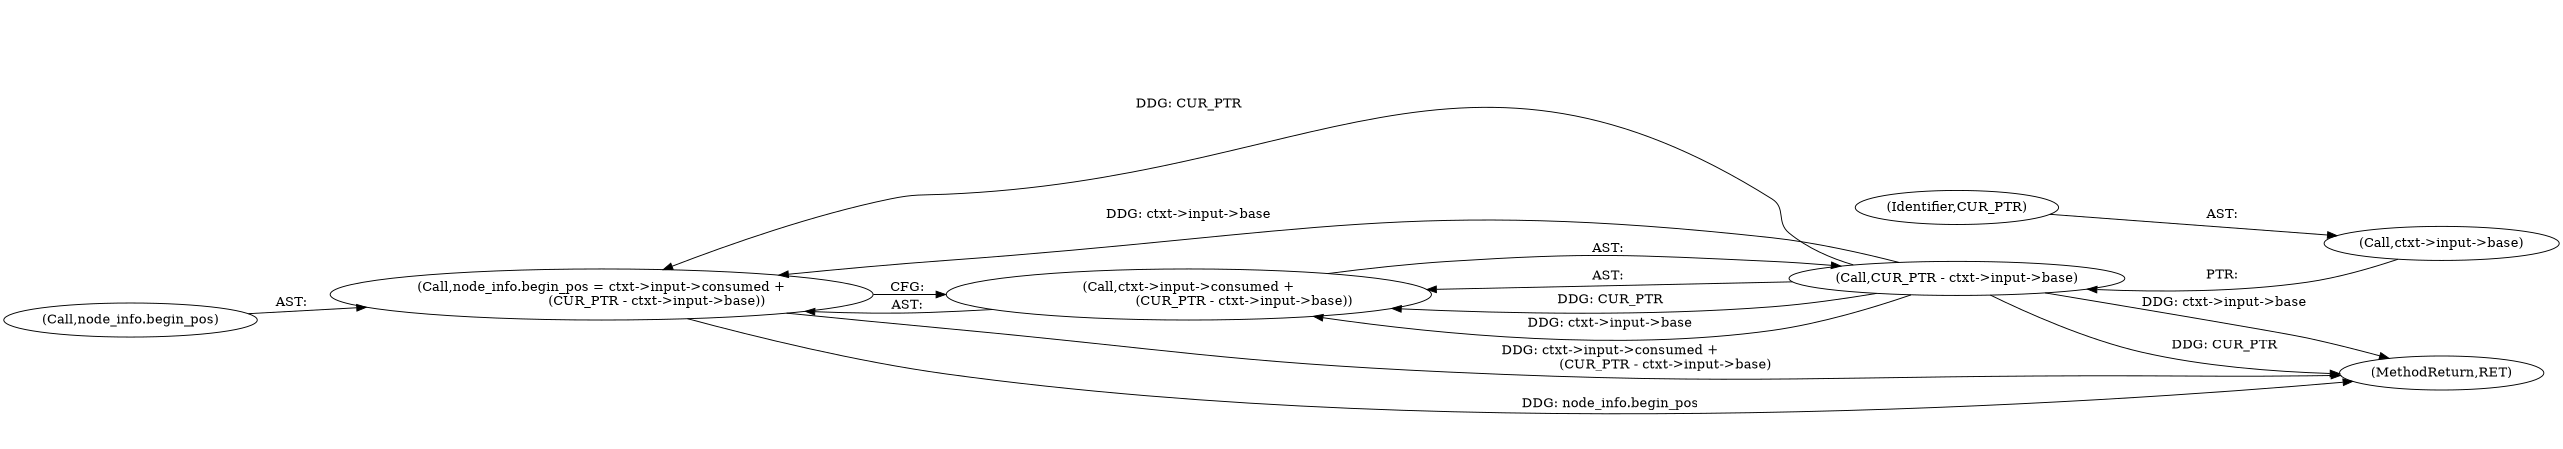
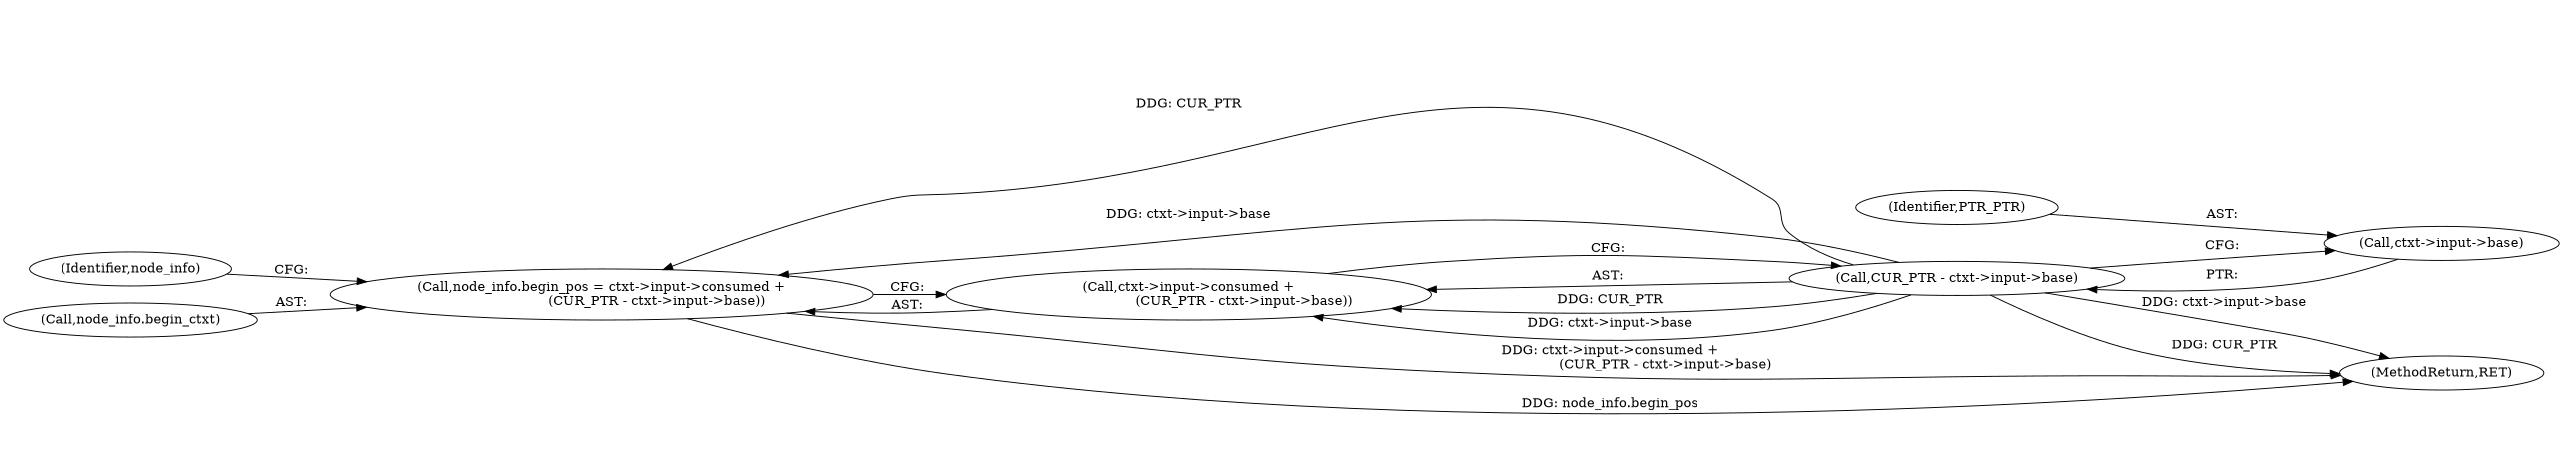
  digraph {
    rankdir=LR
    n1 [label="(Call,node_info.begin_pos = ctxt->input->consumed +\n                          (CUR_PTR - ctxt->input->base))"]
    n2 [label="(Call,ctxt->input->consumed +\n                          (CUR_PTR - ctxt->input->base))"]
    n3 [label="(MethodReturn,RET)"]
    n4 [label="(Call,CUR_PTR - ctxt->input->base)"]
    n5 [label="(Call,ctxt->input->base)"]
-   n7 [label="(Call,node_info.begin_pos)"]
-   n8 [label="(Identifier,CUR_PTR)"]
+   n6 [label="(Identifier,node_info)"]
+   n7 [label="(Call,node_info.begin_ctxt)"]
+   n8 [label="(Identifier,PTR_PTR)"]
    n1 -> n2 [label="CFG: "]
    n1 -> n3 [label="DDG: ctxt->input->consumed +\n                          (CUR_PTR - ctxt->input->base)"]
    n1 -> n3 [label="DDG: node_info.begin_pos"]
    n2 -> n1 [label="AST: "]
-   n2 -> n4 [label="AST: "]
+   n2 -> n4 [label="CFG: "]
    n4 -> n1 [label="DDG: CUR_PTR"]
    n4 -> n1 [label="DDG: ctxt->input->base"]
    n4 -> n2 [label="AST: "]
    n4 -> n2 [label="DDG: CUR_PTR"]
    n4 -> n2 [label="DDG: ctxt->input->base"]
    n4 -> n3 [label="DDG: CUR_PTR"]
    n4 -> n3 [label="DDG: ctxt->input->base"]
+   n4 -> n5 [label="CFG: "]
    n5 -> n4 [label="PTR: "]
+   n6 -> n1 [label="CFG: "]
    n7 -> n1 [label="AST: "]
    n8 -> n5 [label="AST: "]
  }
